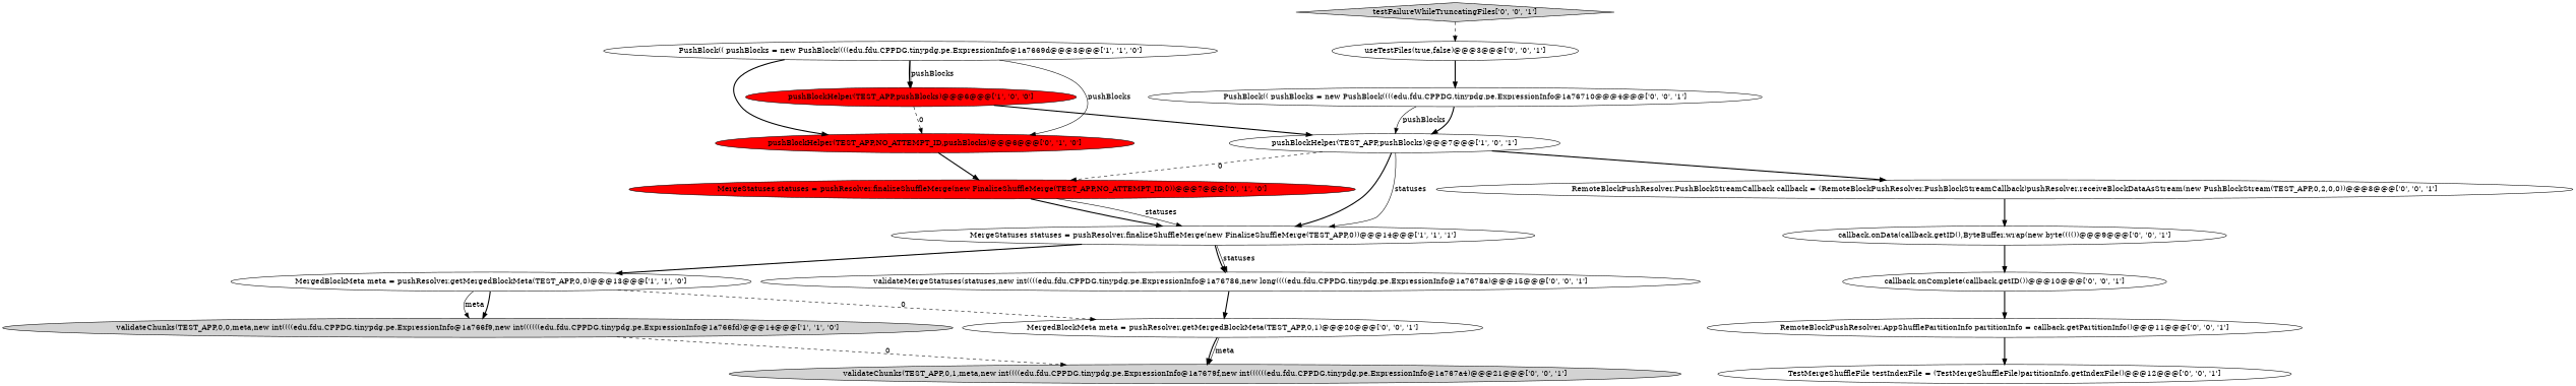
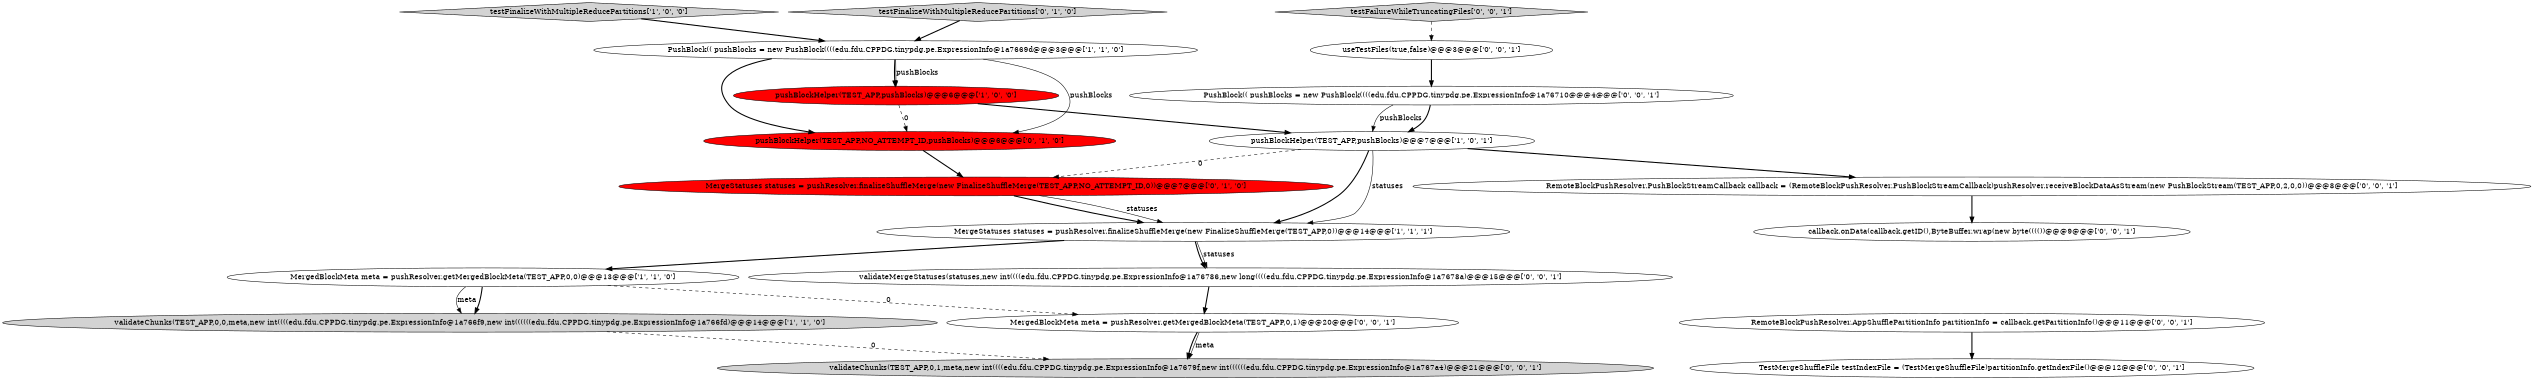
  digraph {
    node [fillcolor=white shape=ellipse style=filled]
    edge [style=bold]
    n1 [label="RemoteBlockPushResolver.PushBlockStreamCallback callback = (RemoteBlockPushResolver.PushBlockStreamCallback)pushResolver.receiveBlockDataAsStream(new PushBlockStream(TEST_APP,0,2,0,0))@@@8@@@['0', '0', '1']"]
    n2 [label="callback.onData(callback.getID(),ByteBuffer.wrap(new byte(((())@@@9@@@['0', '0', '1']"]
-   n3 [label="callback.onComplete(callback.getID())@@@10@@@['0', '0', '1']"]
    n4 [fillcolor=lightgray label="validateChunks(TEST_APP,0,1,meta,new int((((edu.fdu.CPPDG.tinypdg.pe.ExpressionInfo@1a7679f,new int((((((edu.fdu.CPPDG.tinypdg.pe.ExpressionInfo@1a767a4)@@@21@@@['0', '0', '1']"]
    n5 [fillcolor=red label="pushBlockHelper(TEST_APP,pushBlocks)@@@6@@@['1', '0', '0']"]
    n6 [label="pushBlockHelper(TEST_APP,pushBlocks)@@@7@@@['1', '0', '1']"]
    n7 [fillcolor=red label="pushBlockHelper(TEST_APP,NO_ATTEMPT_ID,pushBlocks)@@@6@@@['0', '1', '0']"]
    n8 [fillcolor=red label="MergeStatuses statuses = pushResolver.finalizeShuffleMerge(new FinalizeShuffleMerge(TEST_APP,NO_ATTEMPT_ID,0))@@@7@@@['0', '1', '0']"]
    n9 [label="MergeStatuses statuses = pushResolver.finalizeShuffleMerge(new FinalizeShuffleMerge(TEST_APP,0))@@@14@@@['1', '1', '1']"]
    n10 [label="validateMergeStatuses(statuses,new int((((edu.fdu.CPPDG.tinypdg.pe.ExpressionInfo@1a76786,new long((((edu.fdu.CPPDG.tinypdg.pe.ExpressionInfo@1a7678a)@@@15@@@['0', '0', '1']"]
    n11 [label="MergedBlockMeta meta = pushResolver.getMergedBlockMeta(TEST_APP,0,1)@@@20@@@['0', '0', '1']"]
    n12 [label="RemoteBlockPushResolver.AppShufflePartitionInfo partitionInfo = callback.getPartitionInfo()@@@11@@@['0', '0', '1']"]
    n13 [label="TestMergeShuffleFile testIndexFile = (TestMergeShuffleFile)partitionInfo.getIndexFile()@@@12@@@['0', '0', '1']"]
    n14 [label="MergedBlockMeta meta = pushResolver.getMergedBlockMeta(TEST_APP,0,0)@@@13@@@['1', '1', '0']"]
    n15 [fillcolor=lightgray label="validateChunks(TEST_APP,0,0,meta,new int((((edu.fdu.CPPDG.tinypdg.pe.ExpressionInfo@1a766f9,new int((((((edu.fdu.CPPDG.tinypdg.pe.ExpressionInfo@1a766fd)@@@14@@@['1', '1', '0']"]
    n16 [fillcolor=lightgray label="testFailureWhileTruncatingFiles['0', '0', '1']" shape=diamond]
    n17 [label="useTestFiles(true,false)@@@3@@@['0', '0', '1']"]
    n18 [label="PushBlock(( pushBlocks = new PushBlock((((edu.fdu.CPPDG.tinypdg.pe.ExpressionInfo@1a76710@@@4@@@['0', '0', '1']"]
    n19 [label="PushBlock(( pushBlocks = new PushBlock((((edu.fdu.CPPDG.tinypdg.pe.ExpressionInfo@1a7669d@@@3@@@['1', '1', '0']"]
+   n20 [fillcolor=lightgray label="testFinalizeWithMultipleReducePartitions['0', '1', '0']" shape=diamond]
+   n21 [fillcolor=lightgray label="testFinalizeWithMultipleReducePartitions['1', '0', '0']" shape=diamond]
    n1 -> n2
-   n2 -> n3
-   n3 -> n12
    n5 -> n6
    n5 -> n7 [label=0 style=dashed]
    n6 -> n1
    n6 -> n8 [label=0 style=dashed]
    n6 -> n9 [label=statuses style=solid]
    n6 -> n9
    n7 -> n8
    n8 -> n9 [label=statuses style=solid]
    n8 -> n9
    n9 -> n10
    n9 -> n10 [label=statuses style=solid]
    n9 -> n14
    n10 -> n11
    n11 -> n4
    n11 -> n4 [label=meta style=solid]
    n12 -> n13
    n14 -> n11 [label=0 style=dashed]
    n14 -> n15
    n14 -> n15 [label=meta style=solid]
    n15 -> n4 [label=0 style=dashed]
    n16 -> n17 [style=dashed]
    n17 -> n18
    n18 -> n6 [label=pushBlocks style=solid]
    n18 -> n6
    n19 -> n5
    n19 -> n5 [label=pushBlocks style=solid]
    n19 -> n7 [label=pushBlocks style=solid]
    n19 -> n7
+   n20 -> n19
+   n21 -> n19
  }
